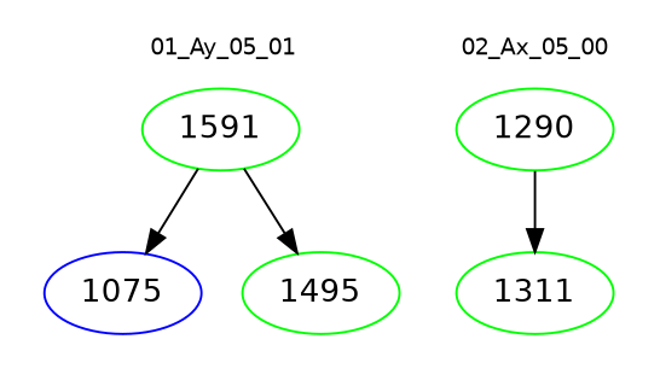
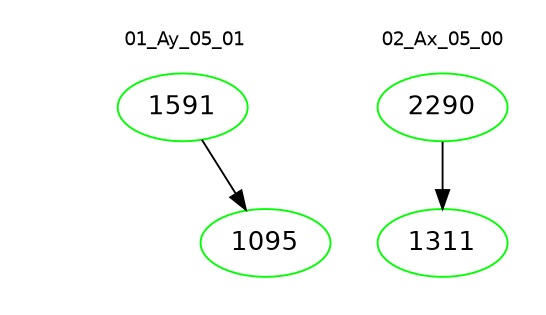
  digraph {
    fontname="DejaVu Sans"
    node [color=green fontname="DejaVu Sans"]
    edge [color=black fontname="DejaVu Sans"]
    n1 [label=1591]
-   n2 [color=blue label=1075]
-   n3 [label=1495]
-   n4 [label=1290]
+   n3 [label=1095]
+   n4 [label=2290]
    n5 [label=1311]
    subgraph cluster_1 {
      color=white
      fontsize=10
      label="01_Ay_05_01"
      n1
-     n2
      n3
    }
    subgraph cluster_2 {
      color=white
      fontsize=10
      label="02_Ax_05_00"
      n4
      n5
    }
-   n1 -> n2
    n1 -> n3
    n4 -> n5
  }
